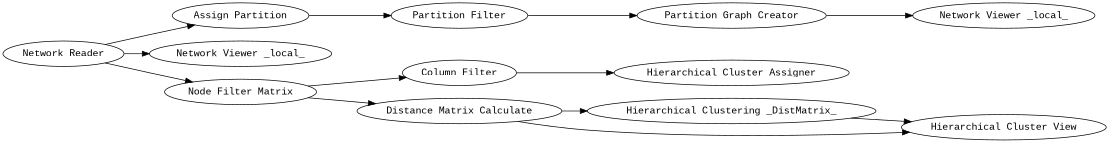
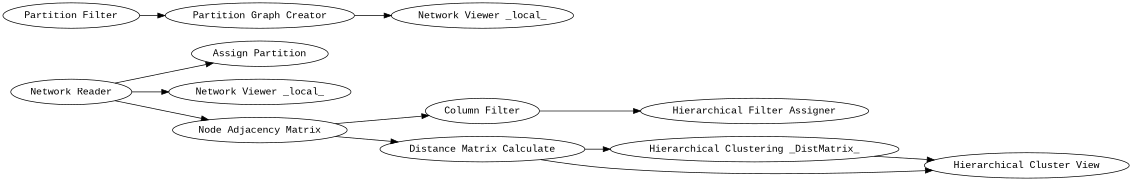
  digraph {
    fontname="Liberation Mono"
    rankdir=LR
    node [fontname="Liberation Mono"]
    edge [fontname="Liberation Mono"]
-   n1 [label="Hierarchical Cluster Assigner"]
+   n1 [label="Hierarchical Filter Assigner"]
    n2 [label="Assign Partition"]
    n3 [label="Partition Filter"]
    n4 [label="Column Filter"]
    n5 [label="Hierarchical Clustering _DistMatrix_"]
    n6 [label="Hierarchical Cluster View"]
    n7 [label="Distance Matrix Calculate"]
    n8 [label="Network Reader"]
    n9 [label="Network Viewer _local_"]
-   n10 [label="Node Filter Matrix"]
+   n10 [label="Node Adjacency Matrix"]
    n11 [label="Partition Graph Creator"]
    n12 [label="Network Viewer _local_"]
-   n2 -> n3
    n3 -> n11
    n4 -> n1
    n5 -> n6
    n7 -> n5
    n7 -> n6
    n8 -> n2
    n8 -> n9
    n8 -> n10
    n10 -> n4
    n10 -> n7
    n11 -> n12
  }
